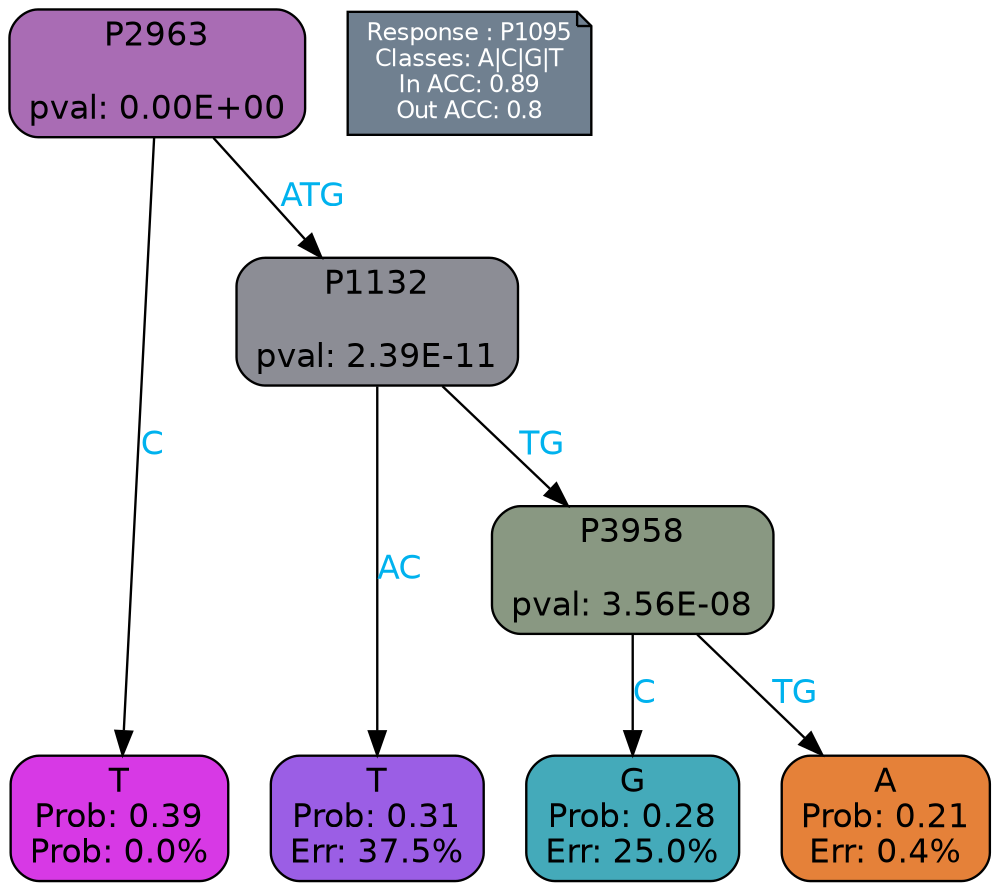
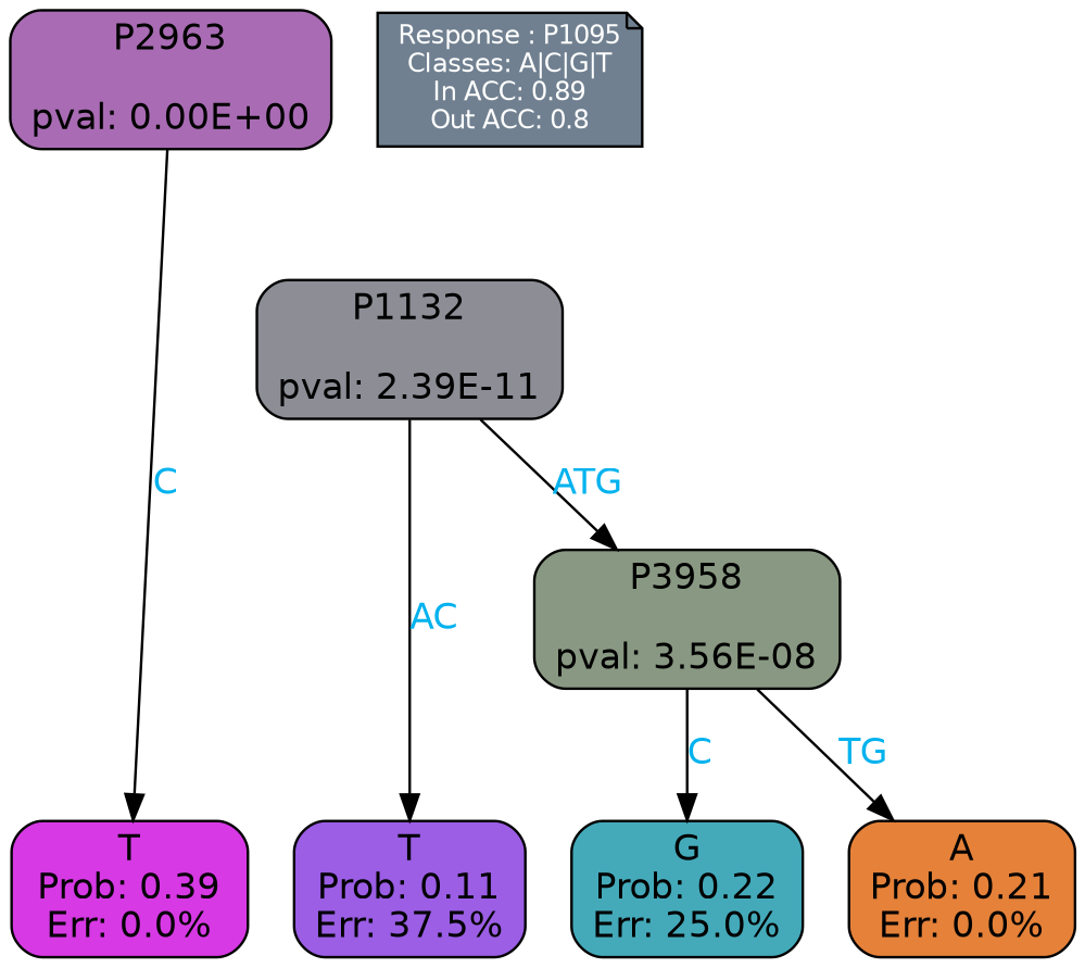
  digraph {
    ranksep=equally
    splines=polylines
    node [color=black fontname=helvetica shape=box style="filled, rounded"]
    edge [fontcolor=deepskyblue2 fontname=helvetica]
-   n1 [fillcolor="#9b5ee5" label="T\nProb: 0.31\nErr: 37.5%"]
-   n2 [fillcolor="#44aaba" label="G\nProb: 0.28\nErr: 25.0%"]
-   n3 [fillcolor="#e58139" label="A\nProb: 0.21\nErr: 0.4%"]
-   n4 [fillcolor="#d739e5" label="T\nProb: 0.39\nProb: 0.0%"]
+   n1 [fillcolor="#9b5ee5" label="T\nProb: 0.11\nErr: 37.5%"]
+   n2 [fillcolor="#44aaba" label="G\nProb: 0.22\nErr: 25.0%"]
+   n3 [fillcolor="#e58139" label="A\nProb: 0.21\nErr: 0.0%"]
+   n4 [fillcolor="#d739e5" label="T\nProb: 0.39\nErr: 0.0%"]
    n5 [align=left fillcolor=slategray fontcolor=white fontsize=10 label="Response : P1095\nClasses: A|C|G|T\nIn ACC: 0.89\nOut ACC: 0.8\n" shape=note style=filled]
    n6 [fillcolor="#a96cb4" label="P2963\n\npval: 0.00E+00"]
    n7 [fillcolor="#8c8d95" label="P1132\n\npval: 2.39E-11"]
    n8 [fillcolor="#899882" label="P3958\n\npval: 3.56E-08"]
    subgraph sub_1 {
      rank=same
      n1
      n2
      n3
      n4
    }
    subgraph sub_2 {
      rank=same
      n5
      n6
    }
    n6 -> n4 [label=C]
-   n6 -> n7 [label=ATG]
    n7 -> n1 [label=AC]
-   n7 -> n8 [label=TG]
+   n7 -> n8 [label=ATG]
    n8 -> n2 [label=C]
    n8 -> n3 [label=TG]
  }
